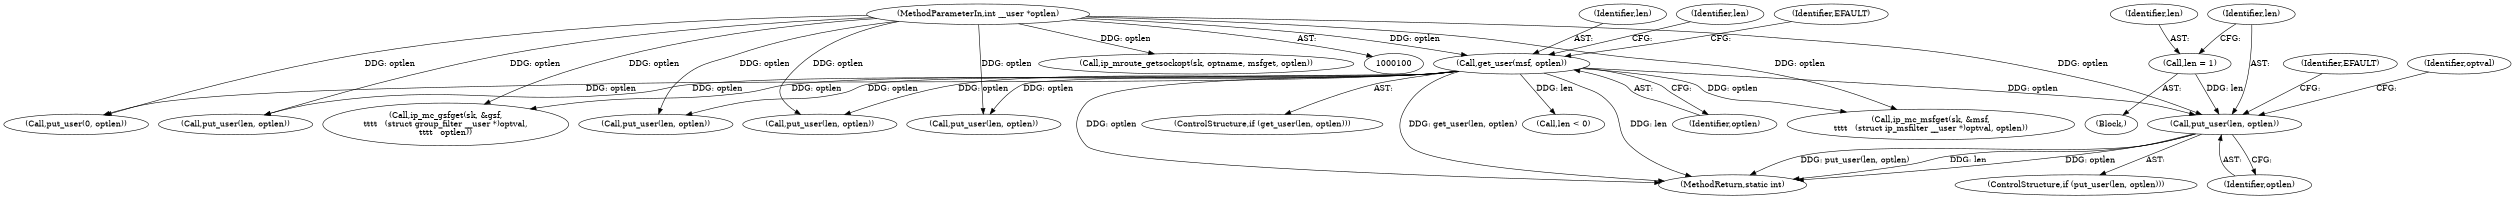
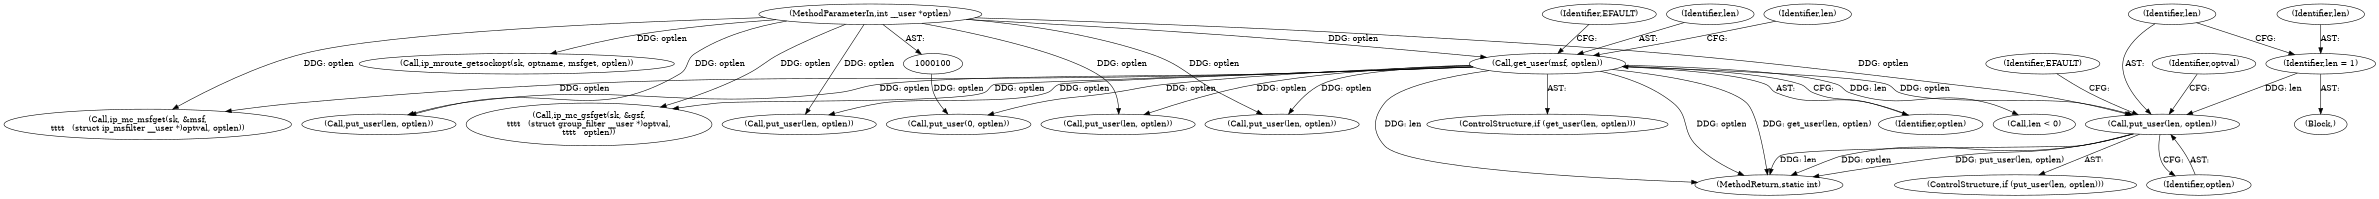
  digraph {
    n1 [label="(Call,put_user(len, optlen))"]
    n2 [label="(MethodReturn,static int)"]
    n3 [label="(Identifier,optlen)"]
    n4 [label="(ControlStructure,if (put_user(len, optlen)))"]
-   n5 [label="(Call,len = 1)"]
+   n5 [label="(Identifier,len = 1)"]
    n6 [label="(Block,)"]
    n7 [label="(Call,get_user(msf, optlen))"]
    n8 [label="(Call,put_user(len, optlen))"]
    n9 [label="(ControlStructure,if (get_user(len, optlen)))"]
    n10 [label="(Call,put_user(len, optlen))"]
    n11 [label="(Call,ip_mc_gsfget(sk, &gsf,\n\t\t\t\t   (struct group_filter __user *)optval,\n\t\t\t\t   optlen))"]
    n12 [label="(Call,put_user(0, optlen))"]
    n13 [label="(Call,ip_mc_msfget(sk, &msf,\n\t\t\t\t   (struct ip_msfilter __user *)optval, optlen))"]
    n14 [label="(Call,len < 0)"]
    n15 [label="(Call,put_user(len, optlen))"]
    n16 [label="(Identifier,optlen)"]
    n17 [label="(Call,put_user(len, optlen))"]
    n18 [label="(MethodParameterIn,int __user *optlen)"]
    n19 [label="(Call,ip_mroute_getsockopt(sk, optname, msfget, optlen))"]
    1000100
    n21 [label="(Identifier,len)"]
    n22 [label="(Identifier,len)"]
    n23 [label="(Identifier,optval)"]
    n24 [label="(Identifier,EFAULT)"]
    n25 [label="(Identifier,len)"]
    n26 [label="(Identifier,len)"]
    n27 [label="(Identifier,EFAULT)"]
    n1 -> n2 [label="DDG: put_user(len, optlen)"]
    n1 -> n2 [label="DDG: len"]
    n1 -> n2 [label="DDG: optlen"]
    n1 -> n3 [label="CFG: "]
    n1 -> n4 [label="AST: "]
    n3 -> n1 [label="AST: "]
    n5 -> n1 [label="DDG: len"]
    n5 -> n6 [label="AST: "]
    n7 -> n1 [label="DDG: optlen"]
    n7 -> n2 [label="DDG: len"]
    n7 -> n2 [label="DDG: optlen"]
    n7 -> n2 [label="DDG: get_user(len, optlen)"]
    n7 -> n8 [label="DDG: optlen"]
    n7 -> n9 [label="AST: "]
    n7 -> n10 [label="DDG: optlen"]
    n7 -> n11 [label="DDG: optlen"]
    n7 -> n12 [label="DDG: optlen"]
    n7 -> n13 [label="DDG: optlen"]
    n7 -> n14 [label="DDG: len"]
    n7 -> n15 [label="DDG: optlen"]
    n7 -> n16 [label="CFG: "]
    n7 -> n17 [label="DDG: optlen"]
    n16 -> n7 [label="AST: "]
    n18 -> n1 [label="DDG: optlen"]
    n18 -> n7 [label="DDG: optlen"]
    n18 -> n8 [label="DDG: optlen"]
    n18 -> n10 [label="DDG: optlen"]
    n18 -> n11 [label="DDG: optlen"]
-   n18 -> n12 [label="DDG: optlen"]
+   1000100 -> n12 [label="DDG: optlen"]
    n18 -> n13 [label="DDG: optlen"]
    n18 -> n15 [label="DDG: optlen"]
    n18 -> n17 [label="DDG: optlen"]
    n18 -> n19 [label="DDG: optlen"]
    n18 -> 1000100 [label="AST: "]
    n21 -> n7 [label="CFG: "]
    n22 -> n5 [label="AST: "]
    n23 -> n1 [label="CFG: "]
    n24 -> n7 [label="CFG: "]
    n25 -> n1 [label="AST: "]
    n25 -> n5 [label="CFG: "]
    n26 -> n7 [label="AST: "]
    n27 -> n1 [label="CFG: "]
  }
